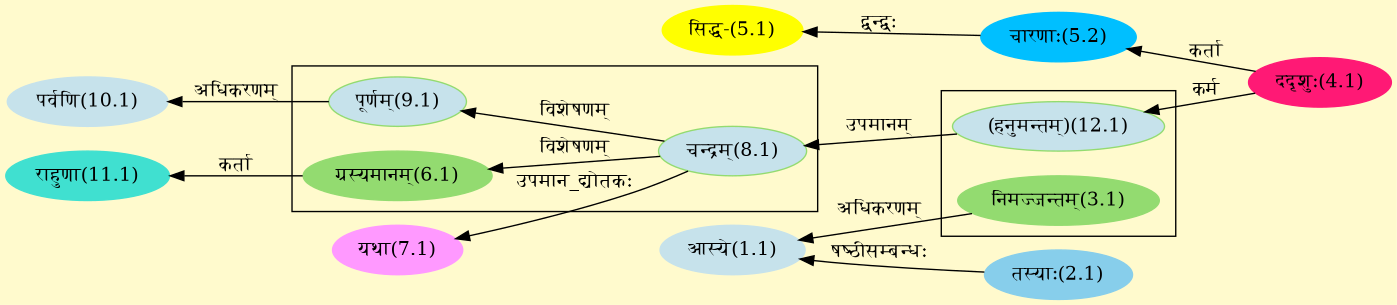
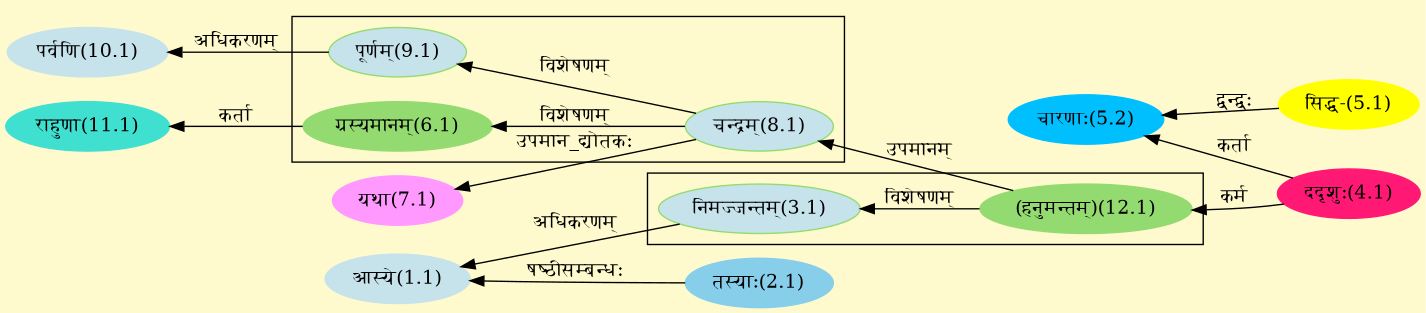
  digraph {
    bgcolor=lemonchiffon1
    compound=true
    rankdir=LR
    node [color="#93DB70" style=filled]
    edge [dir=back]
-   n1 [label="निमज्जन्तम्(3.1)"]
-   n2 [label="(हनुमन्तम्)(12.1)" fillcolor="#C6E2EB"]
+   n1 [label="निमज्जन्तम्(3.1)" fillcolor="#C6E2EB"]
+   n2 [label="(हनुमन्तम्)(12.1)"]
    n3 [label="ग्रस्यमानम्(6.1)"]
    n4 [fillcolor="#C6E2EB" label="चन्द्रम्(8.1)"]
    n5 [fillcolor="#C6E2EB" label="पूर्णम्(9.1)"]
    n6 [color="#FF1975" label="ददृशुः(4.1)"]
    n7 [color="#C6E2EB" label="आस्ये(1.1)"]
    n8 [color="#87CEEB" label="तस्याः(2.1)"]
    n9 [color="#FFFF00" label="सिद्ध-(5.1)"]
    n10 [color="#00BFFF" label="चारणाः(5.2)"]
    n11 [color="#FF99FF" label="यथा(7.1)"]
    n12 [color="#C6E2EB" label="पर्वणि(10.1)"]
    n13 [color="#40E0D0" label="राहुणा(11.1)"]
    subgraph cluster_1 {
      n1
      n2
    }
    subgraph cluster_2 {
      n3
      n4
      n5
    }
+   n1 -> n2 [label="विशेषणम्"]
    n2 -> n6 [label="कर्म"]
    n3 -> n4 [label="विशेषणम्"]
    n4 -> n2 [label="उपमानम्"]
    n5 -> n4 [label="विशेषणम्"]
    n7 -> n1 [label="अधिकरणम्"]
    n7 -> n8 [label="षष्ठीसम्बन्धः"]
-   n9 -> n10 [label="द्वन्द्वः"]
+   n10 -> n9 [label="द्वन्द्वः"]
    n10 -> n6 [label="कर्ता"]
    n11 -> n4 [label="उपमान_द्योतकः"]
    n12 -> n5 [label="अधिकरणम्"]
    n13 -> n3 [label="कर्ता"]
  }
